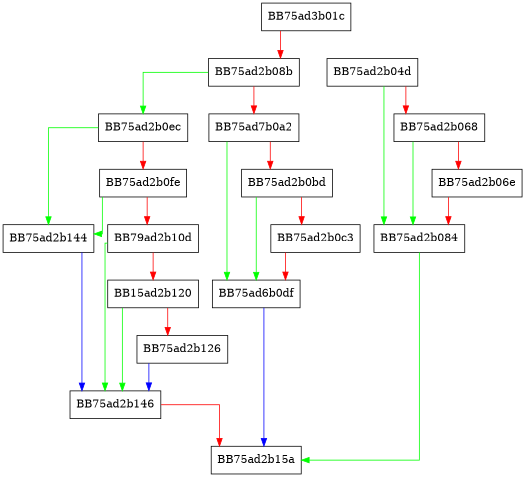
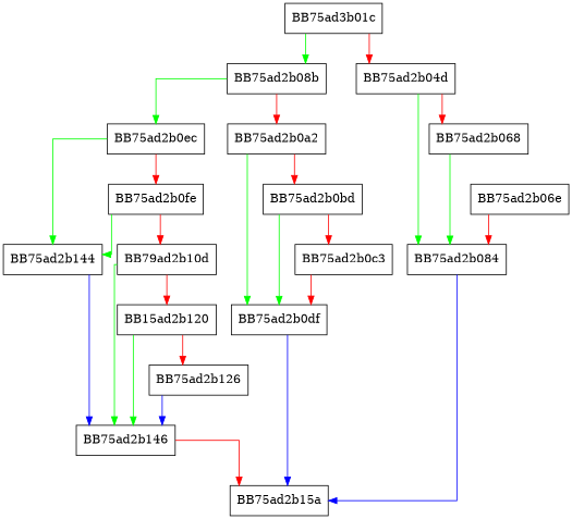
  digraph {
    splines=ortho
    node [shape=box]
    edge [color=red]
    n1 [label=BB75ad3b01c]
    BB75ad2b08b
    BB75ad2b04d
    BB75ad2b0ec
-   BB75ad2b0a2 [label=BB75ad7b0a2]
+   BB75ad2b0a2
    BB75ad2b084
    BB75ad2b068
    BB75ad2b144
    BB75ad2b0fe
-   BB75ad2b0df [label=BB75ad6b0df]
+   BB75ad2b0df
    BB75ad2b0bd
    BB75ad2b15a
    BB75ad2b06e
    BB75ad2b146
    n15 [label=BB79ad2b10d]
    BB75ad2b0c3
    n17 [label=BB15ad2b120]
    BB75ad2b126
-   n1 -> BB75ad2b08b
+   n1 -> BB75ad2b08b [color=green]
+   n1 -> BB75ad2b04d
    BB75ad2b08b -> BB75ad2b0ec [color=green]
    BB75ad2b08b -> BB75ad2b0a2
    BB75ad2b04d -> BB75ad2b084 [color=green]
    BB75ad2b04d -> BB75ad2b068
    BB75ad2b0ec -> BB75ad2b144 [color=green]
    BB75ad2b0ec -> BB75ad2b0fe
    BB75ad2b0a2 -> BB75ad2b0df [color=green]
    BB75ad2b0a2 -> BB75ad2b0bd
-   BB75ad2b084 -> BB75ad2b15a [color=green]
+   BB75ad2b084 -> BB75ad2b15a [color=blue]
    BB75ad2b068 -> BB75ad2b084 [color=green]
-   BB75ad2b068 -> BB75ad2b06e
    BB75ad2b144 -> BB75ad2b146 [color=blue]
    BB75ad2b0fe -> BB75ad2b144 [color=green]
    BB75ad2b0fe -> n15
    BB75ad2b0df -> BB75ad2b15a [color=blue]
    BB75ad2b0bd -> BB75ad2b0df [color=green]
    BB75ad2b0bd -> BB75ad2b0c3
    BB75ad2b06e -> BB75ad2b084
    BB75ad2b146 -> BB75ad2b15a
    n15 -> BB75ad2b146 [color=green]
    n15 -> n17
    BB75ad2b0c3 -> BB75ad2b0df
    n17 -> BB75ad2b146 [color=green]
    n17 -> BB75ad2b126
    BB75ad2b126 -> BB75ad2b146 [color=blue]
  }
